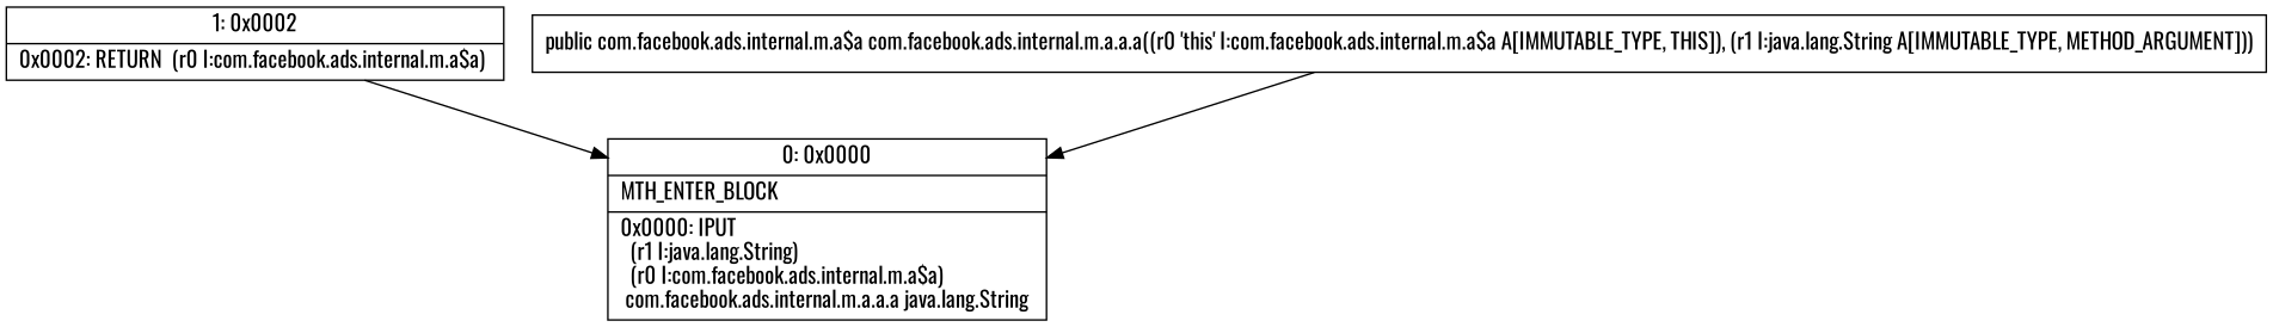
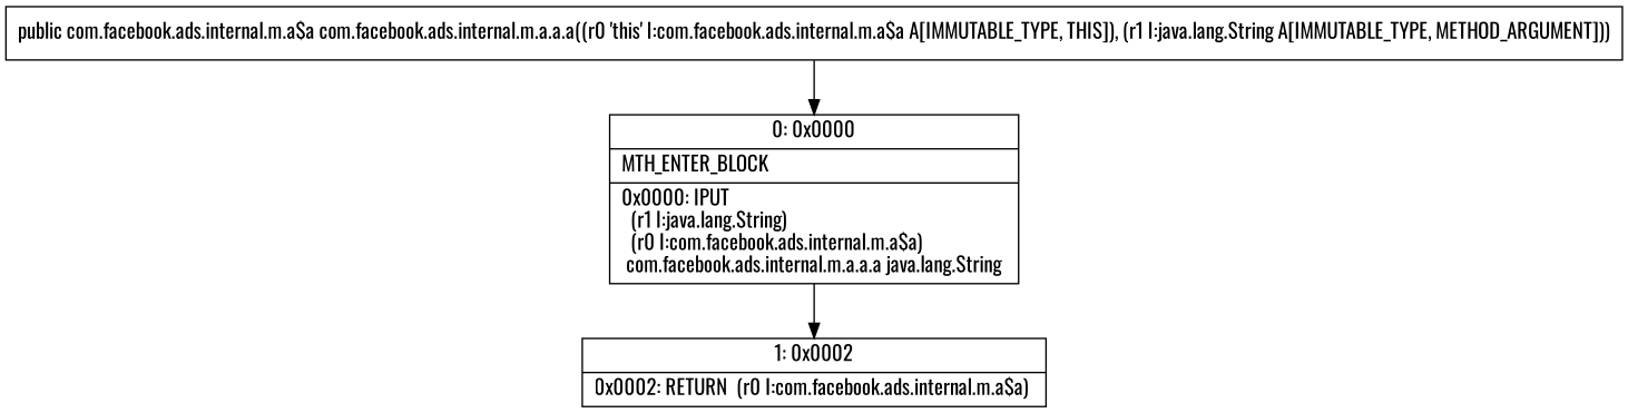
  digraph {
    fontname=Oswald
    node [shape=record fontname=Oswald]
    edge [fontname=Oswald]
    n1 [label="{0\:\ 0x0000|MTH_ENTER_BLOCK\l|0x0000: IPUT  \l  (r1 I:java.lang.String)\l  (r0 I:com.facebook.ads.internal.m.a$a)\l com.facebook.ads.internal.m.a.a.a java.lang.String \l}"]
    n2 [label="{1\:\ 0x0002|0x0002: RETURN  (r0 I:com.facebook.ads.internal.m.a$a) \l}"]
    n3 [label="{public com.facebook.ads.internal.m.a$a com.facebook.ads.internal.m.a.a.a((r0 'this' I:com.facebook.ads.internal.m.a$a A[IMMUTABLE_TYPE, THIS]), (r1 I:java.lang.String A[IMMUTABLE_TYPE, METHOD_ARGUMENT])) }"]
-   n2 -> n1
+   n1 -> n2
    n3 -> n1
  }
